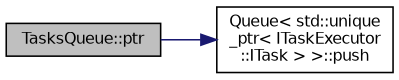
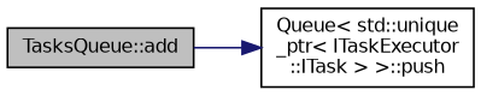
  digraph {
    rankdir=LR
    node [color=black fontname=Helvetica fontsize=10 shape=record style=filled]
-   n1 [fillcolor=grey75 fontcolor=black height=0.2 label="TasksQueue::ptr" width=0.4]
+   n1 [fillcolor=grey75 fontcolor=black height=0.2 label="TasksQueue::add" width=0.4]
    n2 [fillcolor=white height=0.2 label="Queue\< std::unique\l_ptr\< ITaskExecutor\l::ITask \> \>::push" width=0.4]
    n1 -> n2 [color=midnightblue fontname=Helvetica fontsize=10 labelfontname=Helvetica labelfontsize=10 style=solid]
  }
